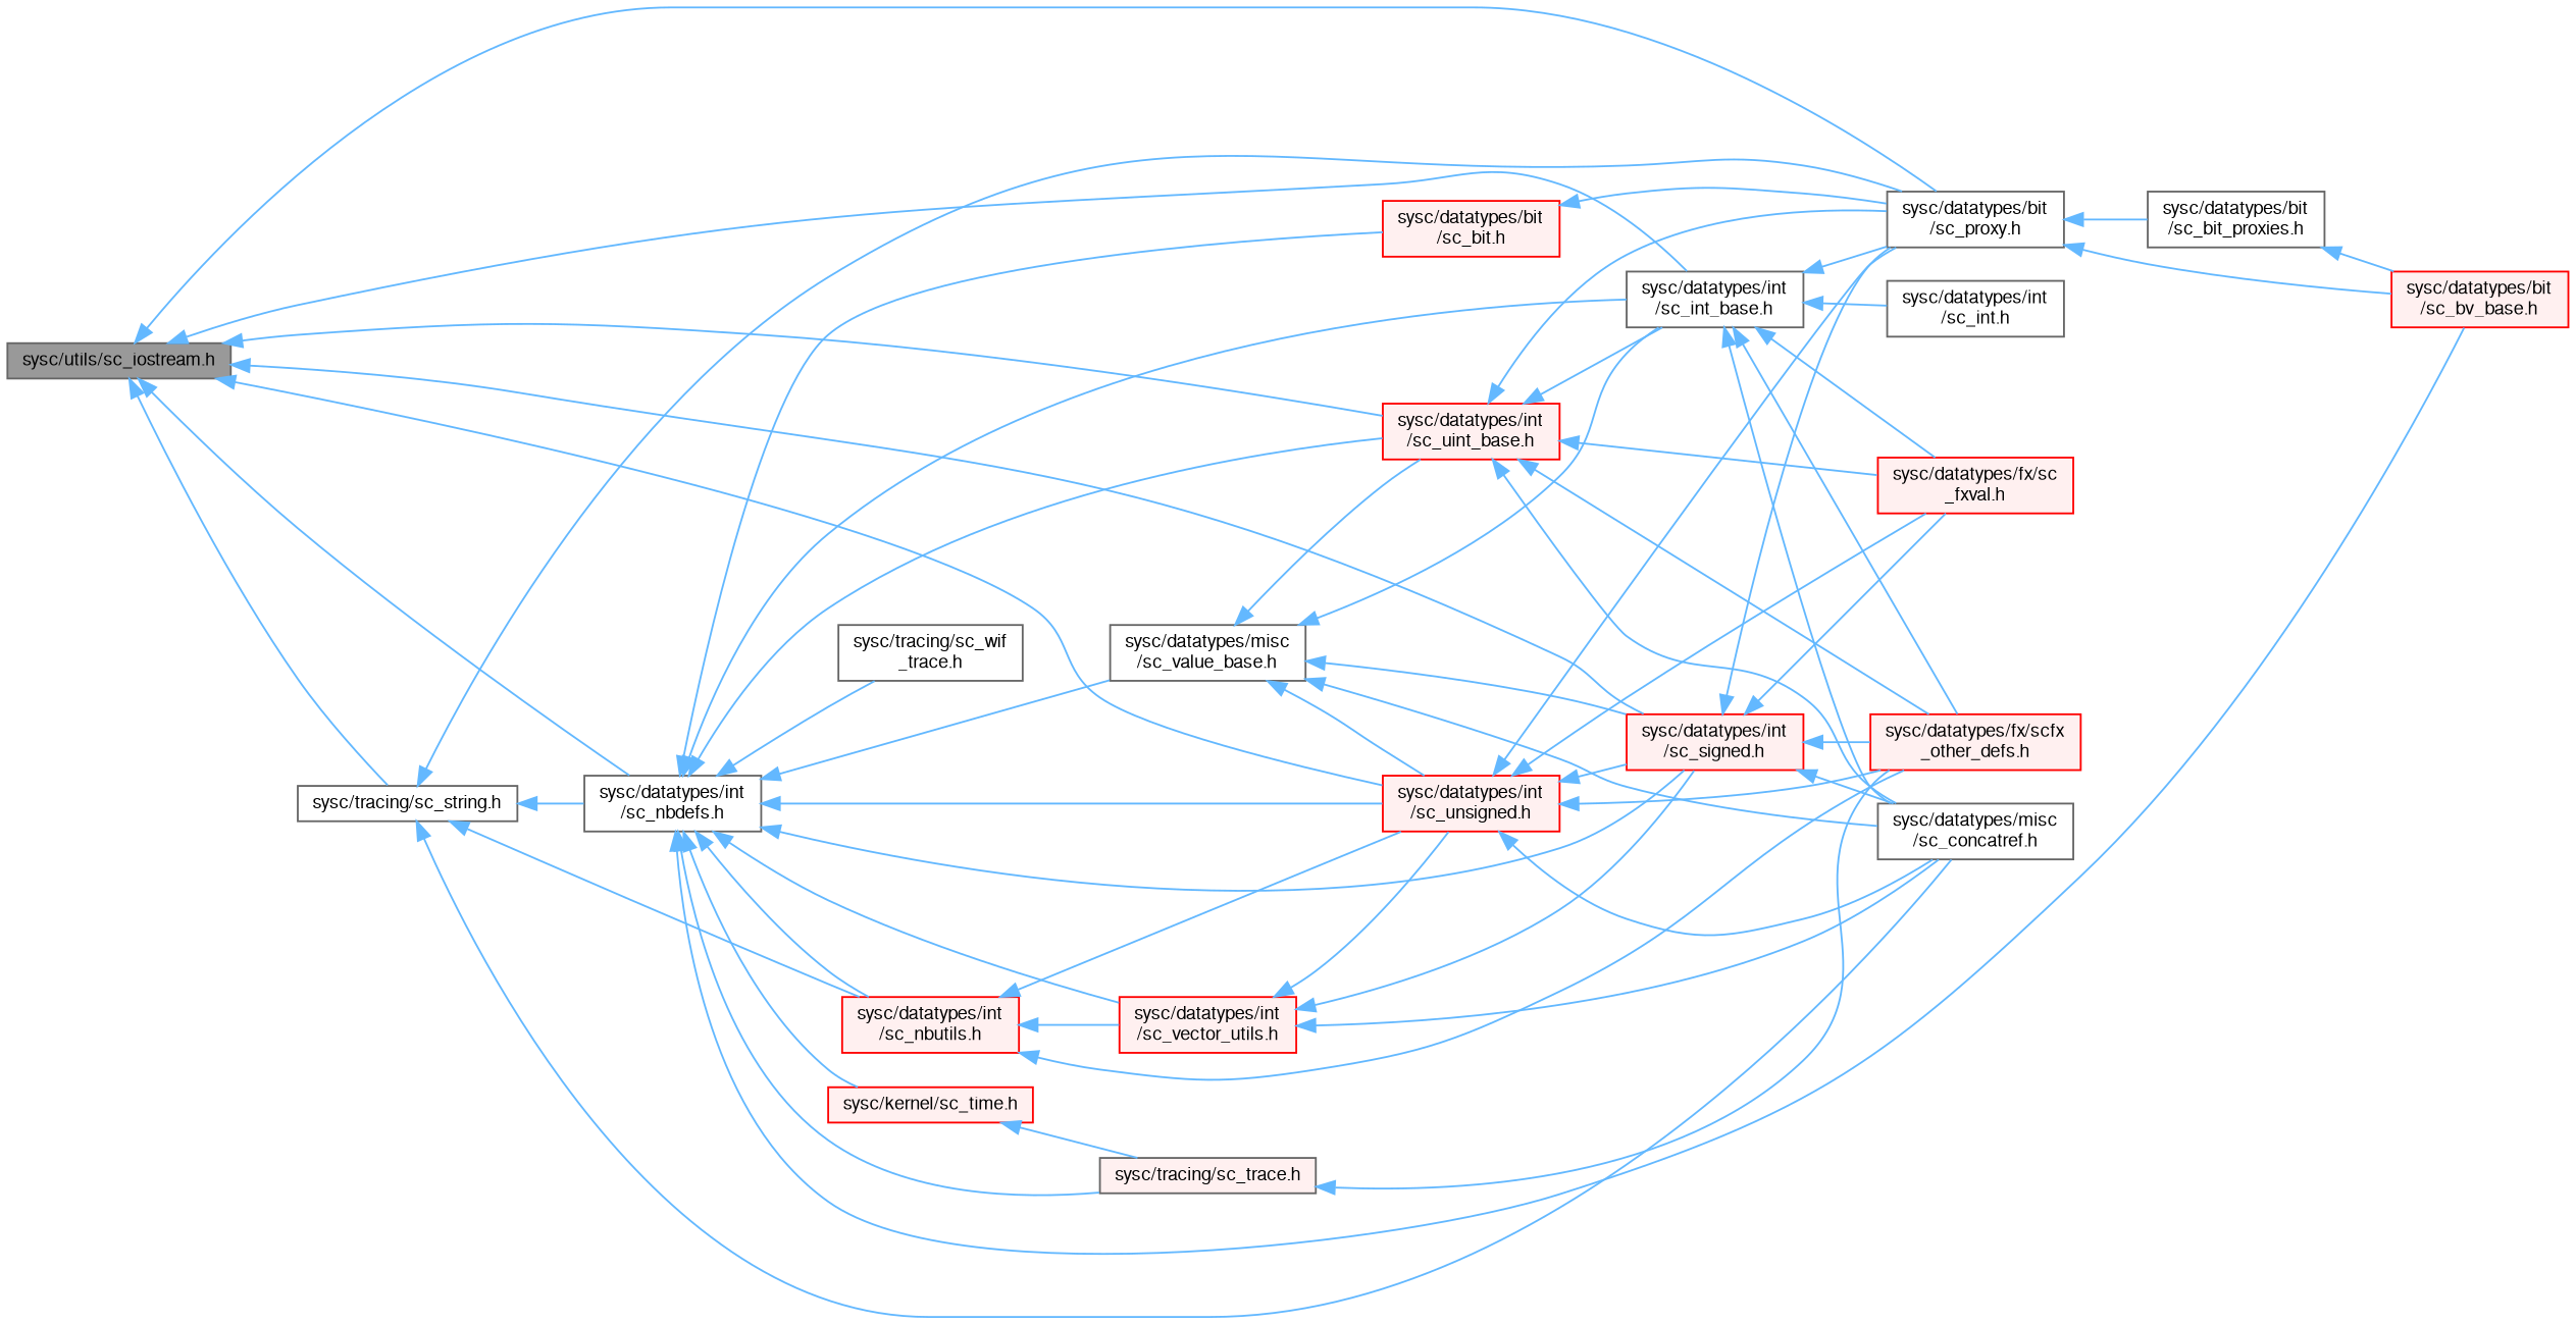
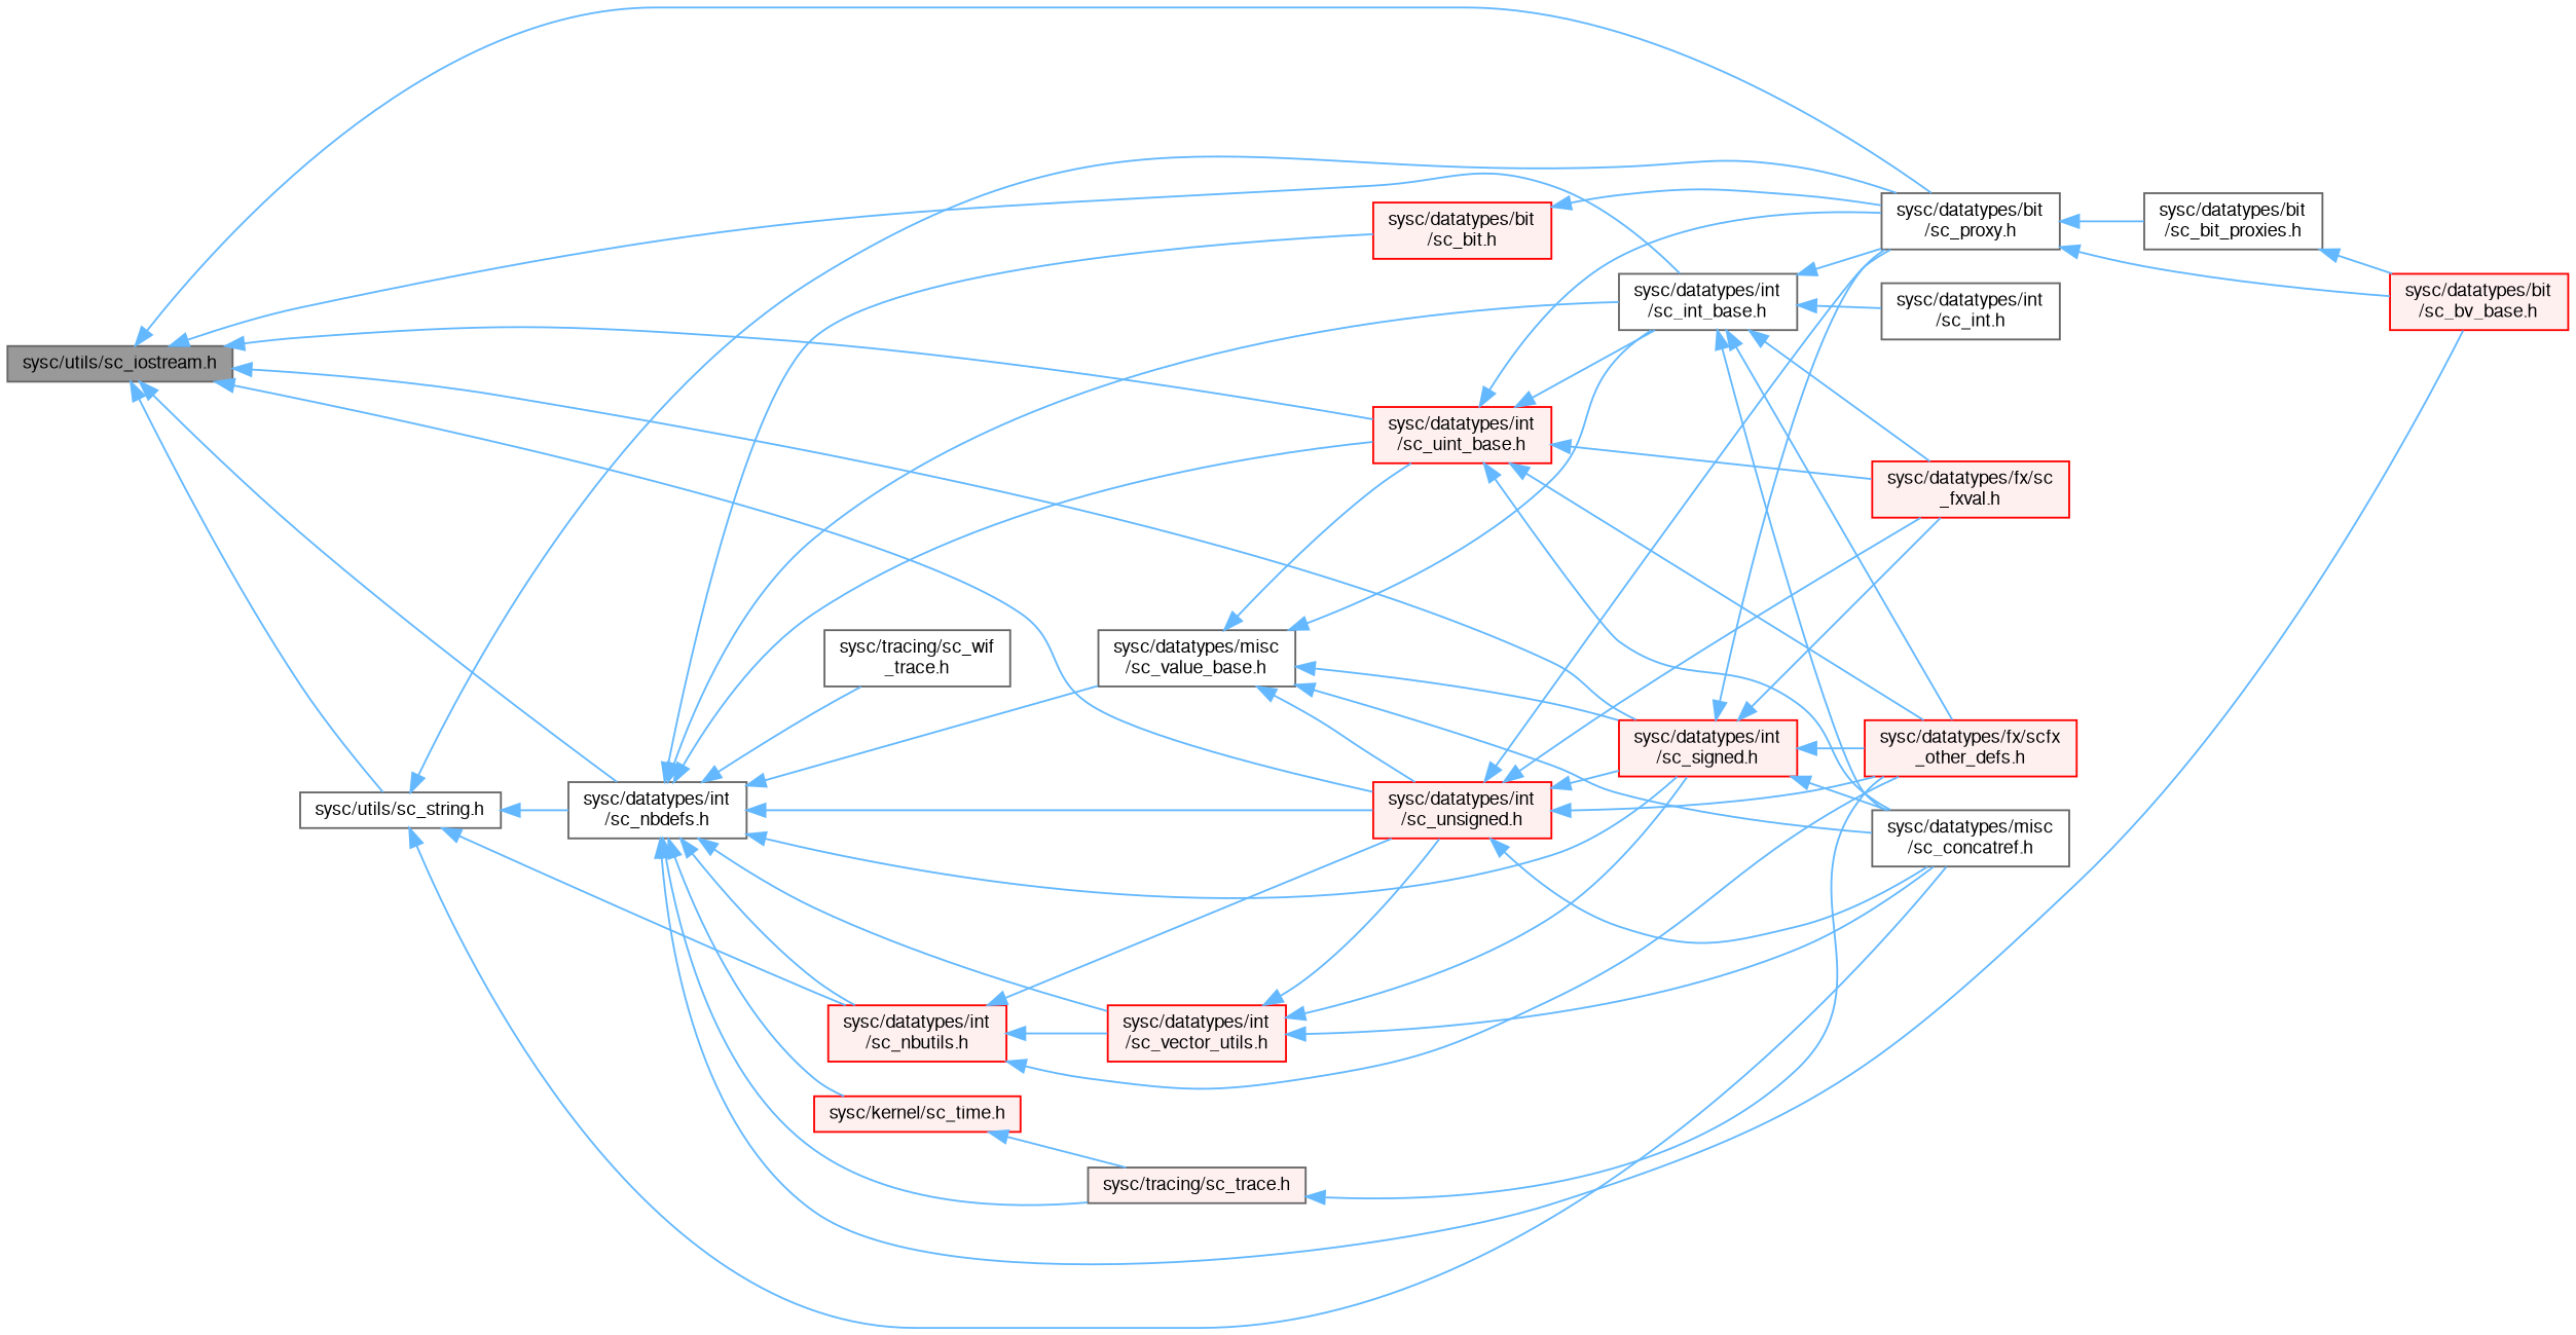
  digraph {
    rankdir=LR
    node [color=grey40 fillcolor="#FFF0F0" fontname=FreeSans fontsize=10 shape=box style=filled]
    edge [color=steelblue1 dir=back fontname=FreeSans fontsize=10 labelfontname=FreeSans labelfontsize=10 style=solid]
    n1 [color=gray40 fillcolor=grey60 fontcolor=black height=0.2 label="sysc/utils/sc_iostream.h" width=0.4]
    n2 [fillcolor=white height=0.2 label="sysc/datatypes/bit\l/sc_proxy.h" width=0.4]
    n3 [fillcolor=white height=0.2 label="sysc/datatypes/int\l/sc_int_base.h" width=0.4]
    n4 [fillcolor=white height=0.2 label="sysc/datatypes/int\l/sc_nbdefs.h" width=0.4]
    n5 [color=red height=0.2 label="sysc/datatypes/int\l/sc_signed.h" width=0.4]
    n6 [color=red height=0.2 label="sysc/datatypes/int\l/sc_unsigned.h" width=0.4]
    n7 [color=red height=0.2 label="sysc/datatypes/int\l/sc_uint_base.h" width=0.4]
-   n8 [fillcolor=white height=0.2 label="sysc/tracing/sc_string.h" width=0.4]
+   n8 [fillcolor=white height=0.2 label="sysc/utils/sc_string.h" width=0.4]
    n9 [fillcolor=white height=0.2 label="sysc/datatypes/bit\l/sc_bit_proxies.h" width=0.4]
    n10 [color=red height=0.2 label="sysc/datatypes/bit\l/sc_bv_base.h" width=0.4]
    n11 [color=red height=0.2 label="sysc/datatypes/fx/sc\l_fxval.h" width=0.4]
    n12 [color=red height=0.2 label="sysc/datatypes/fx/scfx\l_other_defs.h" width=0.4]
    n13 [fillcolor=white height=0.2 label="sysc/datatypes/int\l/sc_int.h" width=0.4]
    n14 [fillcolor=white height=0.2 label="sysc/datatypes/misc\l/sc_concatref.h" width=0.4]
    n15 [color=red height=0.2 label="sysc/datatypes/bit\l/sc_bit.h" width=0.4]
    n16 [color=red height=0.2 label="sysc/datatypes/int\l/sc_nbutils.h" width=0.4]
    n17 [color=red height=0.2 label="sysc/datatypes/int\l/sc_vector_utils.h" width=0.4]
    n18 [fillcolor=white height=0.2 label="sysc/datatypes/misc\l/sc_value_base.h" width=0.4]
    n19 [color=red height=0.2 label="sysc/kernel/sc_time.h" width=0.4]
    n20 [height=0.2 label="sysc/tracing/sc_trace.h" width=0.4]
    n21 [fillcolor=white height=0.2 label="sysc/tracing/sc_wif\l_trace.h" width=0.4]
    n1 -> n2
    n1 -> n3
    n1 -> n4
    n1 -> n5
    n1 -> n6
    n1 -> n7
    n1 -> n8
    n2 -> n9
    n2 -> n10
    n3 -> n2
    n3 -> n11
    n3 -> n12
    n3 -> n13
    n3 -> n14
    n4 -> n3
    n4 -> n5
    n4 -> n6
    n4 -> n7
    n4 -> n10
    n4 -> n15
    n4 -> n16
    n4 -> n17
    n4 -> n18
    n4 -> n19
    n4 -> n20
    n4 -> n21
    n5 -> n2
    n5 -> n11
    n5 -> n12
    n5 -> n14
    n6 -> n2
    n6 -> n5
    n6 -> n11
    n6 -> n12
    n6 -> n14
    n7 -> n2
    n7 -> n3
    n7 -> n11
    n7 -> n12
    n7 -> n14
    n8 -> n2
    n8 -> n4
    n8 -> n14
    n8 -> n16
    n9 -> n10
    n15 -> n2
    n16 -> n6
    n16 -> n12
    n16 -> n17
    n17 -> n5
    n17 -> n6
    n17 -> n14
    n18 -> n3
    n18 -> n5
    n18 -> n6
    n18 -> n7
    n18 -> n14
    n19 -> n20
    n20 -> n12
  }
